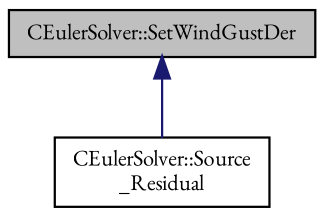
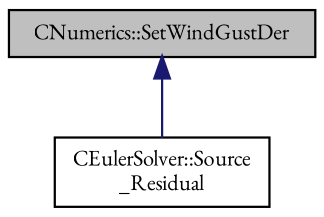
  digraph {
    rankdir=TB
    fontname="EB Garamond"
    node [color=black fontname="EB Garamond" fontsize=10 shape=record style=filled]
-   n1 [fillcolor=grey75 fontcolor=black height=0.2 label="CEulerSolver::SetWindGustDer" width=0.4]
+   n1 [fillcolor=grey75 fontcolor=black height=0.2 label="CNumerics::SetWindGustDer" width=0.4]
    n2 [fillcolor=white height=0.2 label="CEulerSolver::Source\l_Residual" width=0.4]
    n1 -> n2 [color=midnightblue dir=back fontname="EB Garamond" fontsize=10 labelfontname=Helvetica labelfontsize=10 style=solid]
  }
